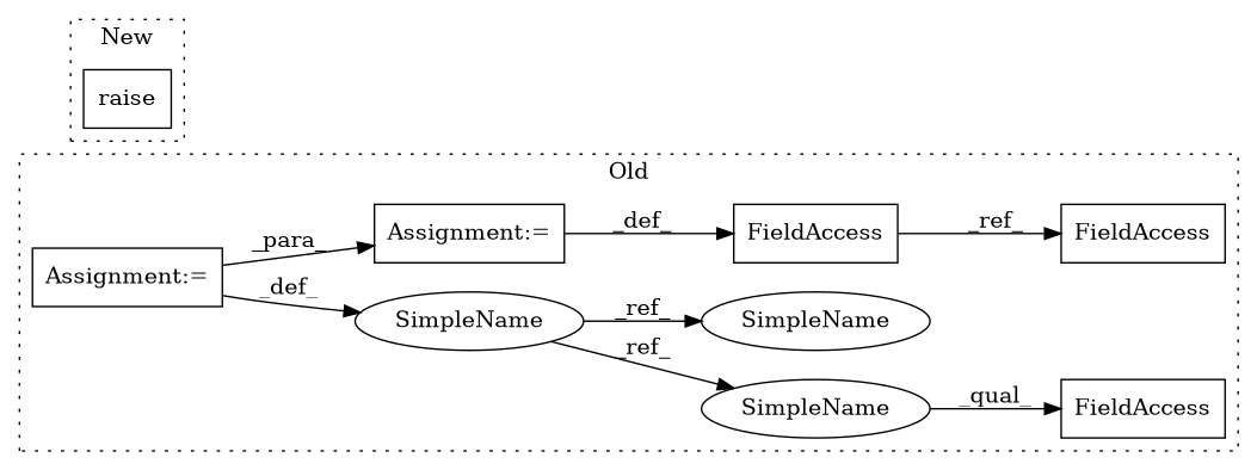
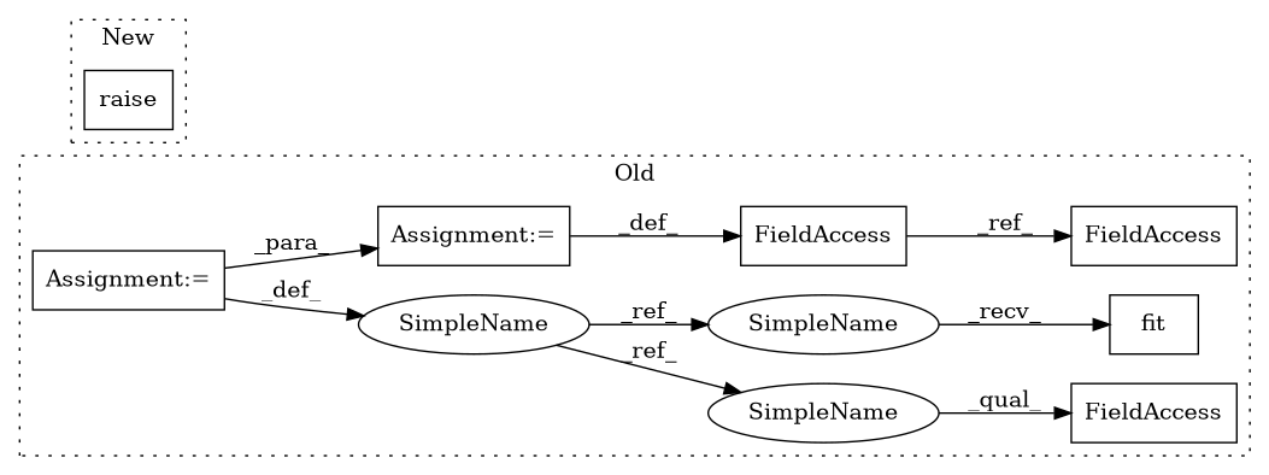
  digraph {
    rankdir=LR
    node [a=42 l=17 s=7653 shape=box]
+   n1 [a=32 l=5 label=fit s=7625]
    n2 [a=7 l=1 label="Assignment:=" s=7552]
    n3 [label=SimpleName s=7535 shape=ellipse]
    n4 [a=22 l=27 label=FieldAccess]
    n5 [a=22 l=14 label=FieldAccess s=7688]
    n6 [a=22 l=14 label=FieldAccess s=7876]
    n7 [a=7 l=1 label="Assignment:=" s=7702]
    n8 [label=SimpleName shape=ellipse]
    n9 [label=SimpleName s=7607 shape=ellipse]
    n10 [a=32 l="6,1" label=raise s="4598,4624"]
    subgraph cluster_1 {
      label=Old
      style=dotted
+     n1
      n2
      n3
      n4
      n5
      n6
      n7
      n8
      n9
    }
    subgraph cluster_2 {
      label=New
      style=dotted
      n10
    }
    n2 -> n3 [label=_def_]
    n2 -> n7 [label=_para_]
    n3 -> n8 [label=_ref_]
    n3 -> n9 [label=_ref_]
    n5 -> n6 [label=_ref_]
    n7 -> n5 [label=_def_]
    n8 -> n4 [label=_qual_]
+   n9 -> n1 [label=_recv_]
  }
